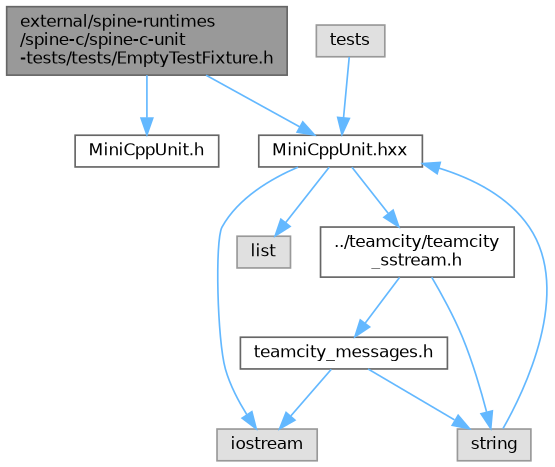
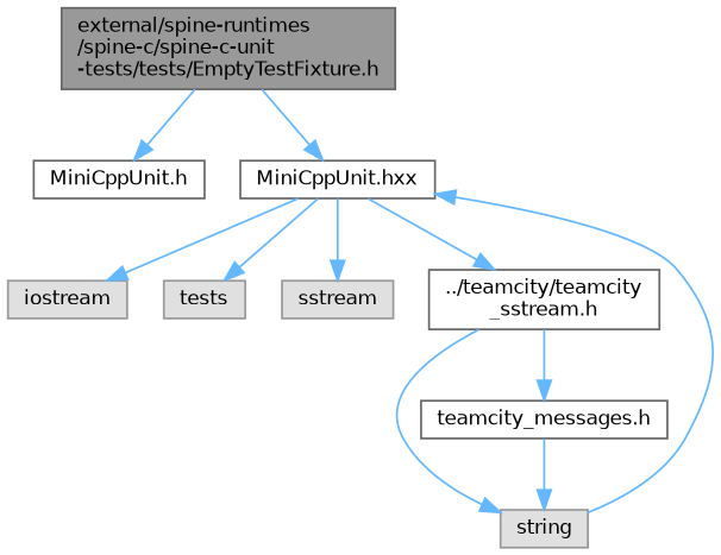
  digraph {
    node [color=grey40 fillcolor=white fontname=Helvetica fontsize=10 shape=box style=filled]
    edge [color=steelblue1 fontname=Helvetica fontsize=10 labelfontname=Helvetica labelfontsize=10 style=solid]
    n1 [color=gray40 fillcolor=grey60 fontcolor=black height=0.2 label="external/spine-runtimes\l/spine-c/spine-c-unit\l-tests/tests/EmptyTestFixture.h" width=0.4]
    n2 [height=0.2 label="MiniCppUnit.h" width=0.4]
    n3 [height=0.2 label="MiniCppUnit.hxx" width=0.4]
    n4 [color=grey60 fillcolor="#E0E0E0" height=0.2 label=iostream width=0.4]
    n5 [color=grey60 fillcolor="#E0E0E0" height=0.2 label=tests width=0.4]
-   n6 [color=grey60 fillcolor="#E0E0E0" height=0.2 label=list width=0.4]
+   n6 [color=grey60 fillcolor="#E0E0E0" height=0.2 label=sstream width=0.4]
    n7 [height=0.2 label="../teamcity/teamcity\l_sstream.h" width=0.4]
    n8 [color=grey60 fillcolor="#E0E0E0" height=0.2 label=string width=0.4]
    n9 [height=0.2 label="teamcity_messages.h" width=0.4]
    n1 -> n2
    n1 -> n3
    n3 -> n4
-   n5 -> n3
+   n3 -> n5
    n3 -> n6
    n3 -> n7
    n7 -> n8
    n7 -> n9
    n8 -> n3
-   n9 -> n4
    n9 -> n8
  }
